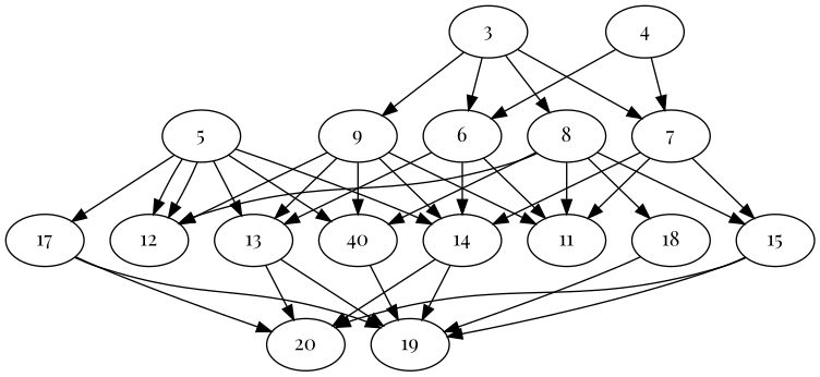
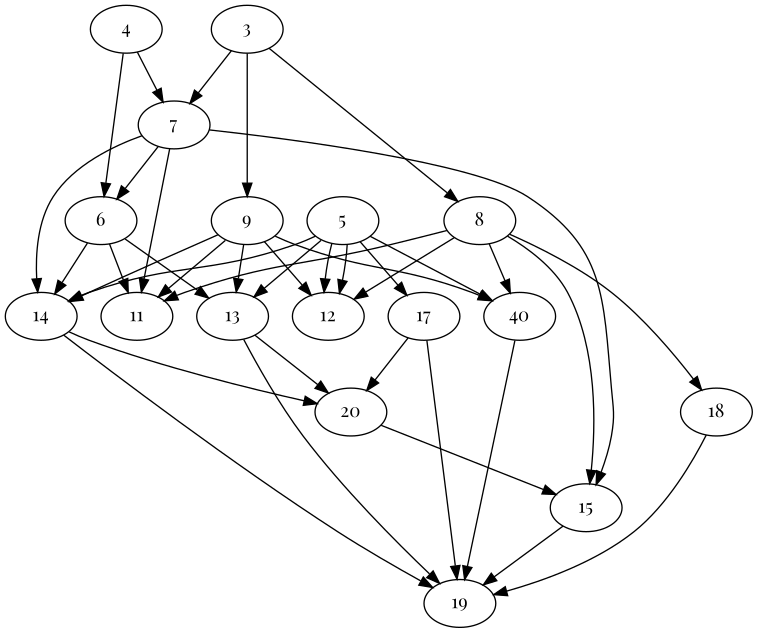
  digraph {
    fontname="Playfair Display"
    node [alpha=0.15 fontname="Playfair Display"]
    edge [fontname="Playfair Display"]
    5 [alpha=0.10 expect_size=48124928]
    n2 [alpha=0.00 expect_size=47510528 label=40]
    12 [alpha=0.14 expect_size=16497664]
    13 [expect_size=45632512]
    14 [alpha=0.05 expect_size=42520576]
    17 [expect_size=31841280]
    7 [alpha=0.08 expect_size=24128512]
    11 [alpha=0.07 expect_size=40087552]
    15 [alpha=0.12 expect_size=20190208]
    19 [alpha=0.12 expect_size=29339648]
    20 [alpha=0.00 expect_size=47280128]
    8 [alpha=0.11 expect_size=48731136]
    18 [alpha=0.09 expect_size=50846720]
    9 [alpha=0.08 expect_size=42143744]
    3 [alpha=0.19 expect_size=18185216]
    6 [expect_size=27707392]
    4 [alpha=0.11 expect_size=20804608]
    5 -> n2
    5 -> 12
    5 -> 12
    5 -> 13
    5 -> 14
    5 -> 17
    n2 -> 19
    13 -> 19
    13 -> 20
    14 -> 19
    14 -> 20
    17 -> 19
    17 -> 20
    7 -> 14
    7 -> 11
    7 -> 15
    15 -> 19
-   15 -> 20
+   20 -> 15
    8 -> n2
    8 -> 12
    8 -> 11
    8 -> 15
    8 -> 18
    18 -> 19
    9 -> n2
    9 -> 12
    9 -> 13
    9 -> 14
    9 -> 11
    3 -> 7
    3 -> 8
    3 -> 9
-   3 -> 6
+   7 -> 6
    6 -> 13
    6 -> 14
    6 -> 11
    4 -> 7
    4 -> 6
  }
